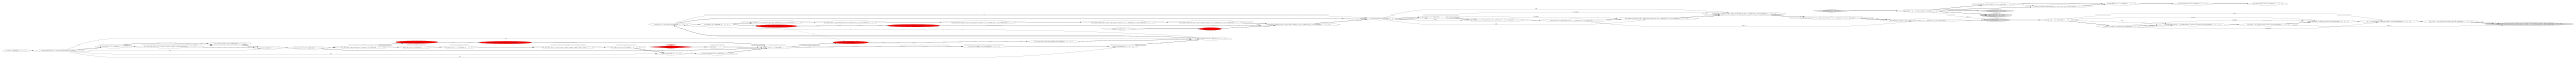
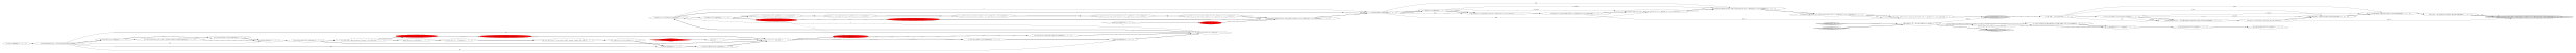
  digraph {
    fontname="Source Code Pro"
    rankdir=LR
    node [fillcolor=white fontname="Source Code Pro" shape=ellipse style=filled]
    edge [fontname="Source Code Pro" style=bold]
    n1 [fillcolor=red label="{}@@@31@@@['1', '0', '0']"]
    n2 [label="assertEquals(1,getSolrCore1().query(new SolrQuery(\"id:\")).getResults().size())@@@32@@@['1', '1', '0']"]
    n3 [label="QueryRequest r = new QueryRequest(q)@@@19@@@['1', '1', '1']" shape=diamond]
    n4 [label="assertEquals(1,getSolrCore1().query(new SolrQuery(\"id:\")).getResults().size())@@@26@@@['1', '1', '1']"]
    n5 [fillcolor=lightgray label="return up@@@27@@@['1', '0', '1']"]
    n6 [label="String name = \"core0\"@@@43@@@['1', '0', '0']"]
    n7 [label="up.setAction(AbstractUpdateRequest.ACTION.COMMIT,true,true)@@@4@@@['0', '0', '1']"]
    n8 [label="up.deleteByQuery(\"*:*\")@@@5@@@['1', '1', '1']"]
    n9 [label="up.process(getSolrCore0())@@@6@@@['1', '1', '1']"]
    n10 [label="{}@@@19@@@['1', '0', '0']"]
    n11 [label="doc.setField(\"id\",\"\")@@@14@@@['1', '1', '1']"]
    n12 [label="doc.setField(\"name\",\"core1\")@@@15@@@['0', '0', '1']"]
    n13 [fillcolor=red label="expectThrows(,null)@@@22@@@['1', '1', '0']"]
    n14 [label="Exception ex@@@31@@@['1', '0', '0']" shape=diamond]
    n15 [label="SolrTestCaseJ4.resetExceptionIgnores()@@@23@@@['1', '1', '0']"]
    n16 [label="up.process(getSolrCore1())@@@17@@@['1', '1', '1']"]
    n17 [label="SolrQuery q = new SolrQuery()@@@18@@@['1', '1', '1']"]
    n18 [label="up.process(getSolrCore1())@@@20@@@['0', '1', '0']"]
    n19 [label="up.add(doc)@@@16@@@['0', '0', '1']"]
    n20 [label="mcr = CoreAdminRequest.getStatus(name,coreadmin)@@@48@@@['1', '0', '0']"]
    n21 [label="long after = mcr.getStartTime(name).getTime()@@@49@@@['1', '0', '0']"]
    n22 [fillcolor=lightgray label="assertTrue(\"should have more recent time: \" + after + \",\" + before,after > before)@@@50@@@['1', '0', '0']"]
    n23 [label="assertEquals(0,getSolrCore1().query(new SolrQuery(\"id:\")).getResults().size())@@@31@@@['0', '1', '0']"]
    n24 [label="CoreAdminResponse mcr = CoreAdminRequest.getStatus(name,coreadmin)@@@45@@@['1', '0', '0']"]
    n25 [label="long before = mcr.getStartTime(name).getTime()@@@46@@@['1', '0', '0']"]
    n26 [label="CoreAdminRequest.reloadCore(name,coreadmin)@@@47@@@['1', '0', '0']"]
    n27 [label="assertEquals(1,r.process(getSolrCore0()).getResults().size())@@@21@@@['1', '1', '1']"]
    n28 [label="assertEquals(1,getSolrCore0().query(new SolrQuery(\"id:\")).getResults().size())@@@23@@@['1', '1', '1']"]
    n29 [label="assertEquals(0,getSolrCore0().query(new SolrQuery(\"id:\")).getResults().size())@@@24@@@['1', '1', '1']"]
    n30 [label="q.setQuery(\"id:\")@@@20@@@['1', '1', '1']"]
    n31 [fillcolor=red label="Exception ex@@@19@@@['1', '0', '0']" shape=diamond]
    n32 [label="q.setQuery(\"id:\")@@@26@@@['1', '1', '0']"]
    n33 [fillcolor=red label="up.process(getSolrCore0())@@@28@@@['1', '0', '0']"]
    n34 [label="assertEquals(1,r.process(getSolrCore0()).getResults().size())@@@27@@@['0', '1', '0']"]
    n35 [fillcolor=red label="fail(\"Can't add core1 field to core0!\")@@@29@@@['1', '0', '0']"]
    n36 [label="doc.setField(\"core1\",\"yup stopfra stopfrb stopena stopenb\")@@@17@@@['0', '1', '0']"]
    n37 [label="doc.removeField(\"core0\")@@@18@@@['0', '1', '0']"]
    n38 [label="up.add(doc)@@@19@@@['0', '1', '0']"]
    n39 [fillcolor=red label="up.process(getSolrCore1())@@@16@@@['1', '0', '0']"]
    n40 [fillcolor=red label="fail(\"Can't add core0 field to core1!\")@@@17@@@['1', '0', '0']"]
    n41 [label="SolrInputDocument doc = new SolrInputDocument()@@@9@@@['1', '1', '1']"]
    n42 [label="doc.setField(\"id\",\"\")@@@10@@@['1', '1', '1']"]
    n43 [label="up.add(doc)@@@12@@@['1', '1', '1']"]
    n44 [label="doc.setField(\"name\",\"core0\")@@@11@@@['0', '0', '1']"]
    n45 [label="doc.setField(\"core0\",\"yup stopfra stopfrb stopena stopenb\")@@@11@@@['1', '1', '0']"]
    n46 [label="up.process(getSolrCore0())@@@13@@@['1', '1', '1']"]
    n47 [fillcolor=lightgray label="testProperties['0', '1', '0']" shape=diamond]
    n48 [label="UpdateRequest up = new UpdateRequest()@@@3@@@['1', '1', '1']"]
    n49 [label="up.setAction(ACTION.COMMIT,true,true)@@@4@@@['1', '1', '0']"]
    n50 [label="assertEquals(0,getSolrCore1().query(new SolrQuery(\"id:\")).getResults().size())@@@25@@@['1', '1', '1']"]
    n51 [label="up.process(getSolrCore1())@@@7@@@['1', '1', '1']"]
    n52 [label="expectThrows(,null)@@@15@@@['0', '1', '0']"]
    n53 [label="doc.setField(\"id\",\"\")@@@16@@@['0', '1', '0']"]
    n54 [label="SolrClient coreadmin = getSolrAdmin()@@@44@@@['1', '0', '0']"]
    n55 [label="assertEquals(0,getSolrCore0().query(new SolrQuery(\"id:\")).getResults().size())@@@30@@@['0', '1', '0']"]
    n56 [fillcolor=lightgray label="testProperties['1', '0', '0']" shape=diamond]
    n57 [label="assertEquals(0,r.process(getSolrCore1()).getResults().size())@@@22@@@['1', '1', '1']"]
    n58 [label="assertEquals(0,r.process(getSolrCore1()).getResults().size())@@@28@@@['0', '1', '0']"]
    n59 [label="assertEquals(1,getSolrCore0().query(new SolrQuery(\"id:\")).getResults().size())@@@29@@@['0', '1', '0']"]
    n60 [label="up.clear()@@@8@@@['1', '1', '1']"]
    n61 [label="SolrTestCaseJ4.ignoreException(\"unknown field\")@@@14@@@['1', '1', '0']"]
    n62 [fillcolor=lightgray label="setupCores['0', '0', '1']" shape=diamond]
    n1 -> n2
    n2 -> n3
    n3 -> n27 [label=name style=solid]
    n3 -> n28 [label=name style=solid]
    n3 -> n29 [label=name style=solid]
    n3 -> n30
    n3 -> n30 [label=q style=solid]
    n4 -> n5
    n5 -> n6
    n6 -> n20 [label=name style=solid]
    n6 -> n24 [label=name style=solid]
    n6 -> n26 [label=name style=solid]
    n6 -> n54
    n7 -> n8
    n8 -> n9
    n9 -> n51
    n10 -> n11
    n11 -> n12
    n11 -> n13
    n12 -> n19
    n13 -> n12 [label=0 style=dashed]
    n13 -> n15
    n14 -> n1
    n15 -> n16
    n16 -> n17
    n16 -> n17 [label=q style=solid]
    n17 -> n3 [label=q style=solid]
    n17 -> n3
    n17 -> n32
    n18 -> n11
    n19 -> n16
    n20 -> n21
    n21 -> n22 [label=after style=solid]
    n21 -> n22
    n23 -> n2
    n24 -> n25
    n25 -> n22 [label=before style=solid]
    n25 -> n26
    n26 -> n20
    n27 -> n57
    n28 -> n29
    n29 -> n50
    n30 -> n27 [label=coreadmin style=solid]
    n30 -> n27
    n30 -> n28 [label=coreadmin style=solid]
    n30 -> n29 [label=coreadmin style=solid]
    n31 -> n10
    n32 -> n33
    n32 -> n34
    n33 -> n13 [label=0 style=dashed]
    n33 -> n35
    n34 -> n58
    n35 -> n2
    n36 -> n37
    n37 -> n38
    n38 -> n18
    n39 -> n40
    n40 -> n11
    n41 -> n16 [label=doc style=solid]
    n41 -> n19 [label=doc style=solid]
    n41 -> n38 [label=doc style=solid]
    n41 -> n42
    n41 -> n43 [label=doc style=solid]
    n42 -> n44
    n42 -> n45
    n43 -> n46
    n44 -> n43
    n45 -> n43
    n45 -> n44 [label=0 style=dashed]
    n46 -> n11
    n46 -> n61
    n48 -> n5 [label=before style=solid]
    n48 -> n7
    n48 -> n47
    n48 -> n49
    n49 -> n7 [label=0 style=dashed]
    n49 -> n8
    n50 -> n4
    n50 -> n4 [label=after style=solid]
    n52 -> n53
    n53 -> n36
    n54 -> n20 [label=coreadmin style=solid]
    n54 -> n24 [label=coreadmin style=solid]
    n54 -> n24
    n54 -> n26 [label=coreadmin style=solid]
    n55 -> n23
    n56 -> n48
    n57 -> n4 [label=before style=solid]
    n57 -> n28
    n58 -> n59
    n59 -> n55
    n60 -> n41
    n61 -> n39
    n61 -> n52
-   n48 -> n62
+   n62 -> n48
  }
